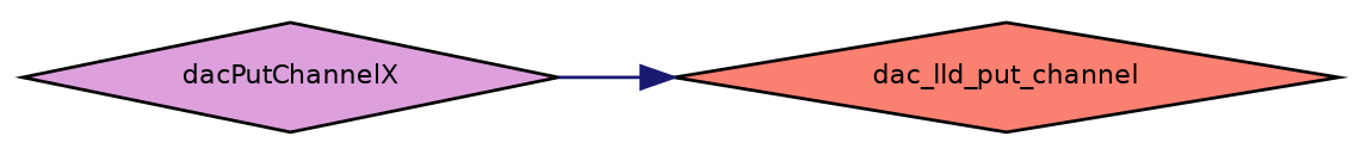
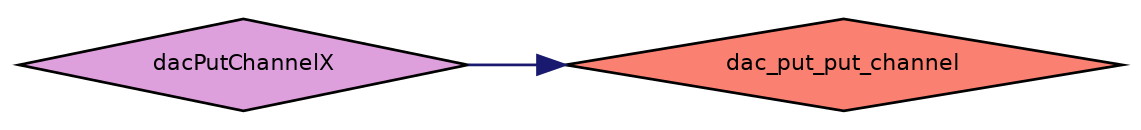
  digraph {
    rankdir=LR
    fontname="DejaVu Sans"
    node [color=black fontname="DejaVu Sans" fontsize=8 shape=diamond style=filled]
    n1 [fillcolor=plum fontcolor=black height=0.2 label=dacPutChannelX width=0.4]
-   n2 [height=0.2 label=dac_lld_put_channel width=0.4 fillcolor=salmon]
+   n2 [height=0.2 label=dac_put_put_channel width=0.4 fillcolor=salmon]
    n1 -> n2 [color=midnightblue fontname="DejaVu Sans" fontsize=8 labelfontname=Helvetica labelfontsize=8 style=solid arrowhead=normal]
  }
